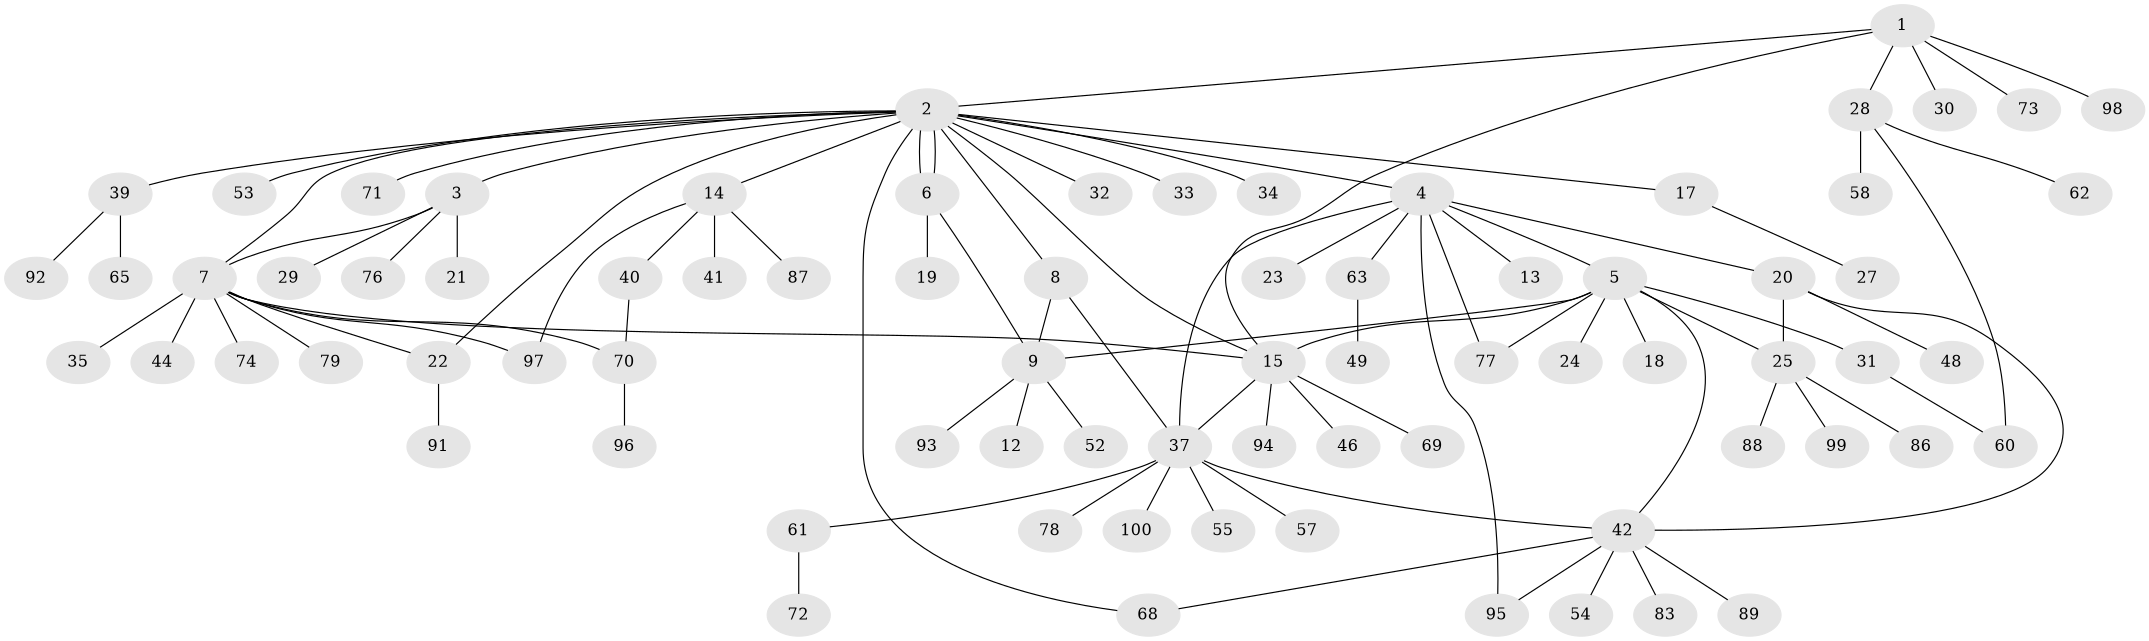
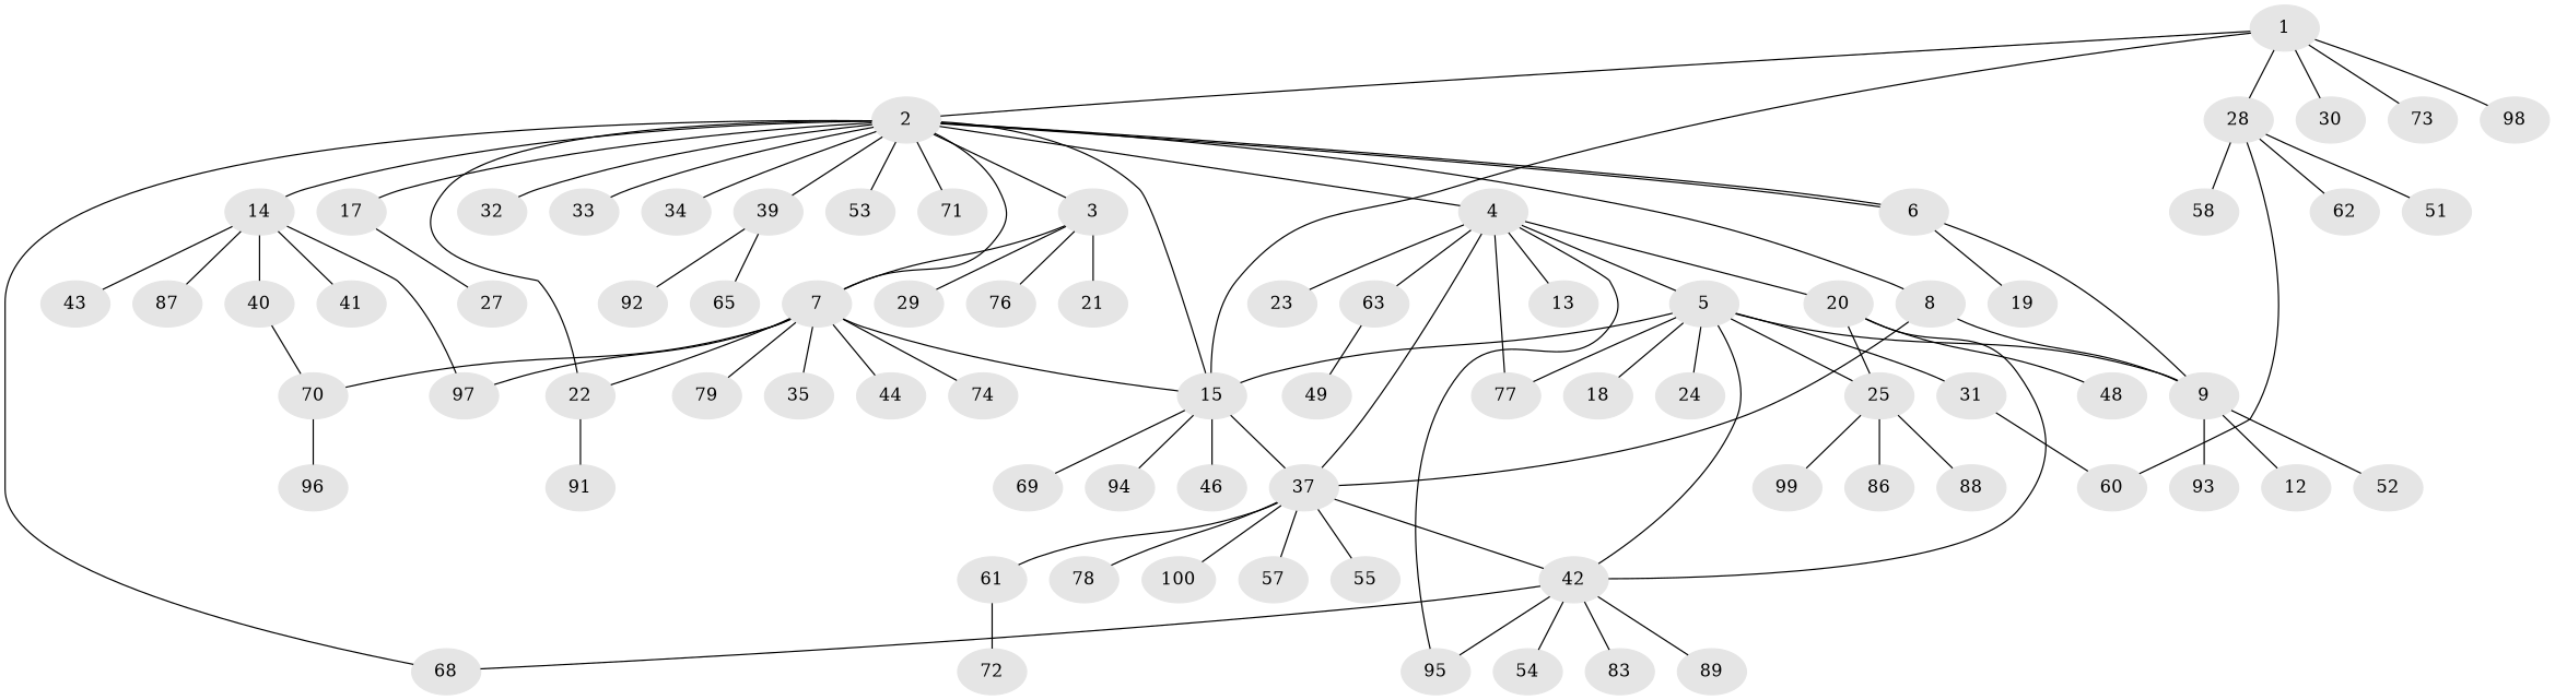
  graph {
    node [color=gray90 style=filled]
    1 [super="+67"]
    2 [super="+10"]
    15 [super="+45"]
    28 [super="+82"]
    30
    73
    98
    3 [super="+90"]
    4 [super="+11"]
    6
    7 [super="+66"]
    8
    14 [super="+38"]
    17 [super="+47"]
    22 [super="+59"]
    32
    33
    34
    39 [super="+86"]
    53
    68
    71
    37 [super="+50"]
    46
    69
    94
+   51
    58
    60
    62
    21
    29
    76
    5 [super="+16"]
    13
    20 [super="+36"]
    23
    63
    77
    95
    9 [super="+85"]
    19
    35
    44
    70 [super="+84"]
    74
    79
    97
    40 [super="+80"]
    41
+   43
    87
    27
    91
    65
    92
    18
    24
    25 [super="+75"]
    31 [super="+56"]
    42 [super="+64"]
    48
    55
    57
    61
    78
    100
    49
    12
    52
    93
    n72 [label=86]
    88
    99
    54
    83
    89
    96
    72
    1 -- 2
    1 -- 15
    1 -- 28
    1 -- 30
    1 -- 73
    1 -- 98
    2 -- 15
    2 -- 3
    2 -- 4
    2 -- 6
    2 -- 6
    2 -- 7
    2 -- 8
    2 -- 14
    2 -- 17
    2 -- 22
    2 -- 32
    2 -- 33
    2 -- 34
    2 -- 39
    2 -- 53
    2 -- 68
    2 -- 71
    15 -- 37 [weight=2]
    15 -- 46
    15 -- 69
    15 -- 94
+   28 -- 51
    28 -- 58
    28 -- 60
    28 -- 62
    3 -- 7
    3 -- 21
    3 -- 29
    3 -- 76
    4 -- 37
    4 -- 5
    4 -- 13
    4 -- 20
    4 -- 23
    4 -- 63
    4 -- 77
    4 -- 95
    6 -- 9
    6 -- 19
    7 -- 15
    7 -- 22
    7 -- 35
    7 -- 44
    7 -- 70
    7 -- 74
    7 -- 79
    7 -- 97
    8 -- 37
    8 -- 9
    14 -- 97
    14 -- 40
    14 -- 41
+   14 -- 43
    14 -- 87
    17 -- 27
    22 -- 91
    39 -- 65
    39 -- 92
    37 -- 42
    37 -- 55
    37 -- 57
    37 -- 61
    37 -- 78
    37 -- 100
    5 -- 15 [weight=2]
    5 -- 77
    5 -- 9
    5 -- 18
    5 -- 24
    5 -- 25
    5 -- 31
    5 -- 42
    20 -- 25
    20 -- 42
    20 -- 48
    63 -- 49
    9 -- 12
    9 -- 52
    9 -- 93
    70 -- 96
    40 -- 70
    25 -- n72
    25 -- 88
    25 -- 99
    31 -- 60
    42 -- 68
    42 -- 95
    42 -- 54
    42 -- 83
    42 -- 89
    61 -- 72
  }
